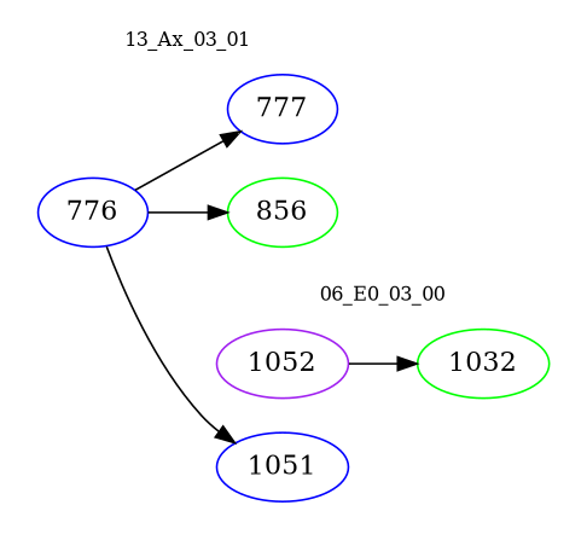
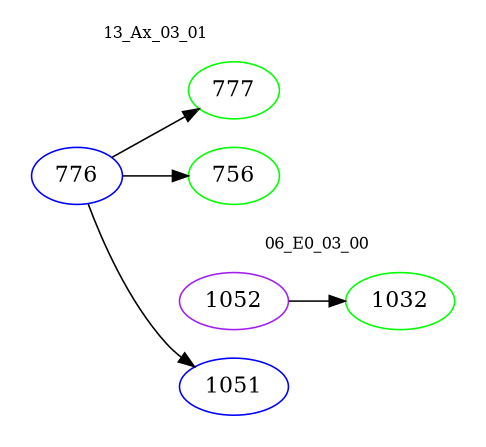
  digraph {
    rankdir=LR
    node [color=blue]
    edge [color=black]
    n1 [label=776]
-   n2 [color=green label=856]
-   n3 [label=777]
+   n2 [color=green label=756]
+   n3 [color=green label=777]
    n4 [color=purple label=1052]
    n5 [color=green label=1032]
    n6 [label=1051]
    subgraph cluster_1 {
      color=white
      fontsize=10
      label="13_Ax_03_01"
      n1
      n2
      n3
    }
    subgraph cluster_2 {
      color=white
      fontsize=10
      label="06_E0_03_00"
      n4
      n5
      n6
    }
    n1 -> n2
    n1 -> n3
    n1 -> n6
    n4 -> n5
  }
